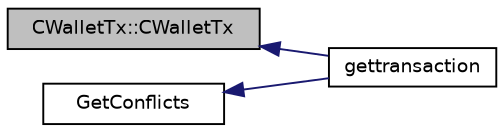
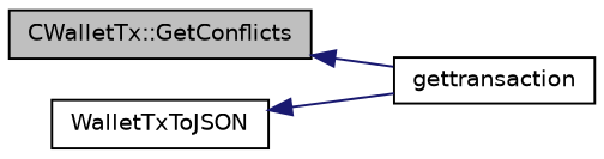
  digraph {
    rankdir=LR
    node [color=black fillcolor=white fontname=Helvetica fontsize=10 shape=record style=filled]
    edge [color=midnightblue dir=back fontname=Helvetica fontsize=10 labelfontname=Helvetica labelfontsize=10 style=solid]
-   n1 [fillcolor=grey75 fontcolor=black height=0.2 label="CWalletTx::CWalletTx" width=0.4]
+   n1 [fillcolor=grey75 fontcolor=black height=0.2 label="CWalletTx::GetConflicts" width=0.4]
    n2 [height=0.2 label=gettransaction width=0.4]
-   n3 [height=0.2 label=GetConflicts width=0.4]
+   n3 [height=0.2 label=WalletTxToJSON width=0.4]
    n1 -> n2
    n3 -> n2
  }
